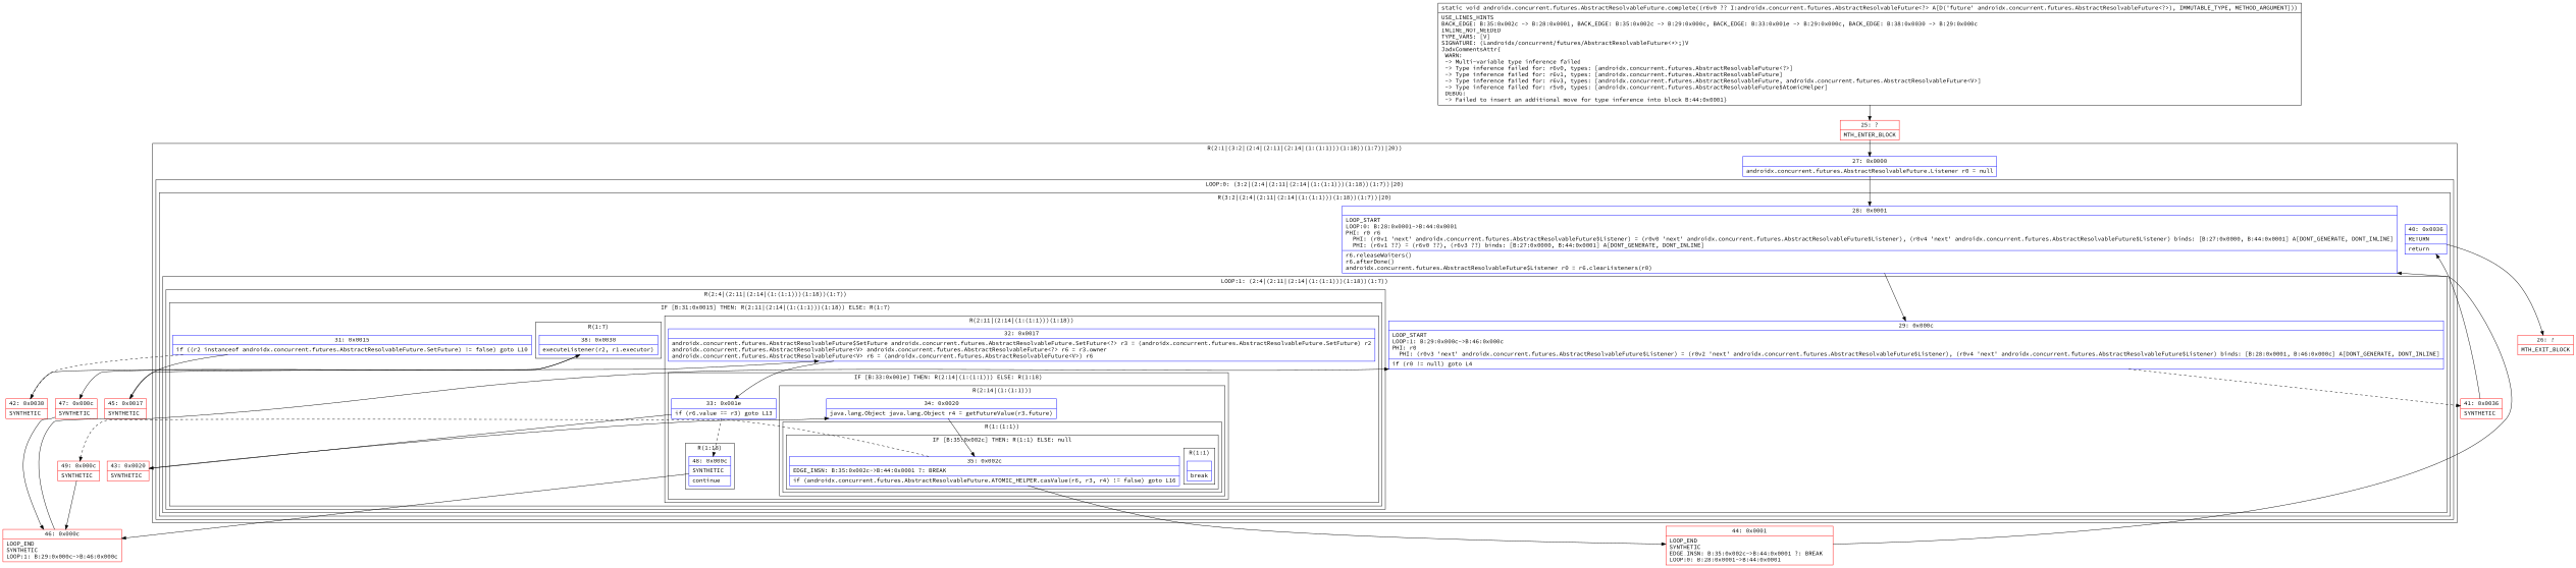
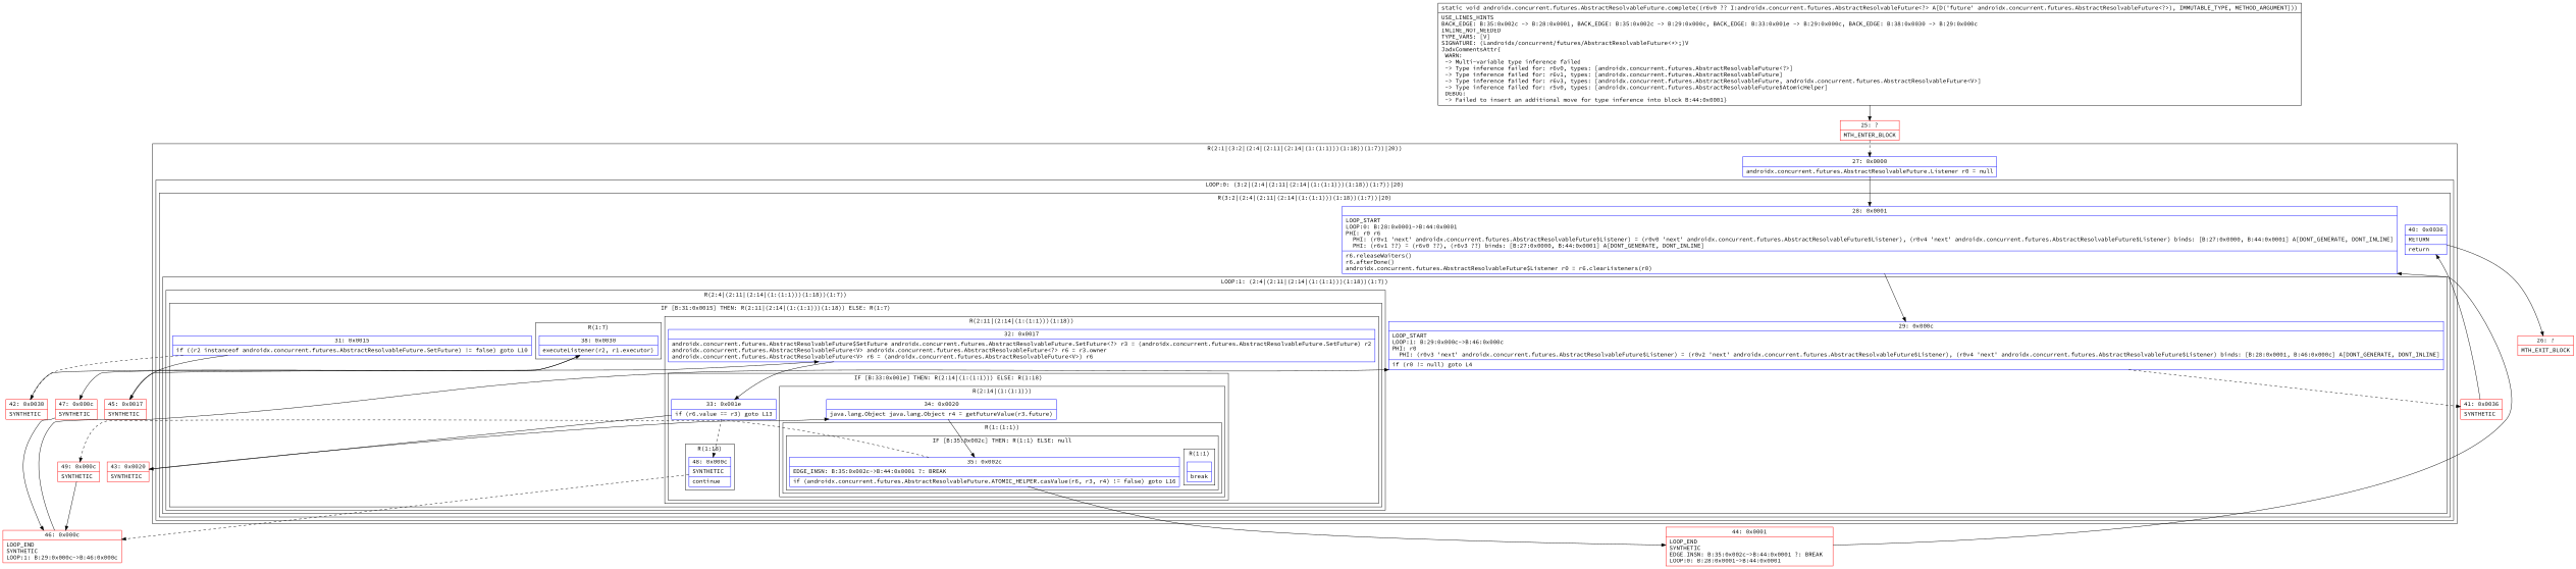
  digraph {
    fontname="Source Code Pro"
    node [color=blue fontname="Source Code Pro" shape=record]
    edge [fontname="Source Code Pro"]
    n1 [label="{|break\l}"]
    n2 [label="{35\:\ 0x002c|EDGE_INSN: B:35:0x002c\-\>B:44:0x0001 ?: BREAK  \l|if (androidx.concurrent.futures.AbstractResolvableFuture.ATOMIC_HELPER.casValue(r6, r3, r4) != false) goto L16\l}"]
    n3 [label="{34\:\ 0x0020|java.lang.Object java.lang.Object r4 = getFutureValue(r3.future)\l}"]
    n4 [label="{48\:\ 0x000c|SYNTHETIC\l|continue\l}"]
    n5 [label="{33\:\ 0x001e|if (r6.value == r3) goto L13\l}"]
    n6 [label="{32\:\ 0x0017|androidx.concurrent.futures.AbstractResolvableFuture$SetFuture androidx.concurrent.futures.AbstractResolvableFuture.SetFuture\<?\> r3 = (androidx.concurrent.futures.AbstractResolvableFuture.SetFuture) r2\landroidx.concurrent.futures.AbstractResolvableFuture\<V\> androidx.concurrent.futures.AbstractResolvableFuture\<?\> r6 = r3.owner\landroidx.concurrent.futures.AbstractResolvableFuture\<V\> r6 = (androidx.concurrent.futures.AbstractResolvableFuture\<V\>) r6\l}"]
    n7 [label="{38\:\ 0x0030|executeListener(r2, r1.executor)\l}"]
    n8 [label="{31\:\ 0x0015|if ((r2 instanceof androidx.concurrent.futures.AbstractResolvableFuture.SetFuture) != false) goto L10\l}"]
    n9 [label="{29\:\ 0x000c|LOOP_START\lLOOP:1: B:29:0x000c\-\>B:46:0x000c\lPHI: r0 \l  PHI: (r0v3 'next' androidx.concurrent.futures.AbstractResolvableFuture$Listener) = (r0v2 'next' androidx.concurrent.futures.AbstractResolvableFuture$Listener), (r0v4 'next' androidx.concurrent.futures.AbstractResolvableFuture$Listener) binds: [B:28:0x0001, B:46:0x000c] A[DONT_GENERATE, DONT_INLINE]\l|if (r0 != null) goto L4\l}"]
    n10 [label="{28\:\ 0x0001|LOOP_START\lLOOP:0: B:28:0x0001\-\>B:44:0x0001\lPHI: r0 r6 \l  PHI: (r0v1 'next' androidx.concurrent.futures.AbstractResolvableFuture$Listener) = (r0v0 'next' androidx.concurrent.futures.AbstractResolvableFuture$Listener), (r0v4 'next' androidx.concurrent.futures.AbstractResolvableFuture$Listener) binds: [B:27:0x0000, B:44:0x0001] A[DONT_GENERATE, DONT_INLINE]\l  PHI: (r6v1 ??) = (r6v0 ??), (r6v3 ??) binds: [B:27:0x0000, B:44:0x0001] A[DONT_GENERATE, DONT_INLINE]\l|r6.releaseWaiters()\lr6.afterDone()\landroidx.concurrent.futures.AbstractResolvableFuture$Listener r0 = r6.clearListeners(r0)\l}"]
    n11 [label="{40\:\ 0x0036|RETURN\l|return\l}"]
    n12 [label="{27\:\ 0x0000|androidx.concurrent.futures.AbstractResolvableFuture.Listener r0 = null\l}"]
    n13 [color=red label="{44\:\ 0x0001|LOOP_END\lSYNTHETIC\lEDGE_INSN: B:35:0x002c\-\>B:44:0x0001 ?: BREAK  \lLOOP:0: B:28:0x0001\-\>B:44:0x0001\l}"]
    n14 [color=red label="{49\:\ 0x000c|SYNTHETIC\l}"]
    n15 [color=red label="{46\:\ 0x000c|LOOP_END\lSYNTHETIC\lLOOP:1: B:29:0x000c\-\>B:46:0x000c\l}"]
    n16 [color=red label="{43\:\ 0x0020|SYNTHETIC\l}"]
    n17 [color=red label="{47\:\ 0x000c|SYNTHETIC\l}"]
    n18 [color=red label="{42\:\ 0x0030|SYNTHETIC\l}"]
    n19 [color=red label="{45\:\ 0x0017|SYNTHETIC\l}"]
    n20 [color=red label="{41\:\ 0x0036|SYNTHETIC\l}"]
    n21 [color=red label="{26\:\ ?|MTH_EXIT_BLOCK\l}"]
    n22 [color=red label="{25\:\ ?|MTH_ENTER_BLOCK\l}"]
    n23 [label="{static void androidx.concurrent.futures.AbstractResolvableFuture.complete((r6v0 ?? I:androidx.concurrent.futures.AbstractResolvableFuture\<?\> A[D('future' androidx.concurrent.futures.AbstractResolvableFuture\<?\>), IMMUTABLE_TYPE, METHOD_ARGUMENT]))  | USE_LINES_HINTS\lBACK_EDGE: B:35:0x002c \-\> B:28:0x0001, BACK_EDGE: B:35:0x002c \-\> B:29:0x000c, BACK_EDGE: B:33:0x001e \-\> B:29:0x000c, BACK_EDGE: B:38:0x0030 \-\> B:29:0x000c\lINLINE_NOT_NEEDED\lTYPE_VARS: [V]\lSIGNATURE: (Landroidx\/concurrent\/futures\/AbstractResolvableFuture\<*\>;)V\lJadxCommentsAttr\{\l WARN: \l \-\> Multi\-variable type inference failed\l \-\> Type inference failed for: r6v0, types: [androidx.concurrent.futures.AbstractResolvableFuture\<?\>]\l \-\> Type inference failed for: r6v1, types: [androidx.concurrent.futures.AbstractResolvableFuture]\l \-\> Type inference failed for: r6v3, types: [androidx.concurrent.futures.AbstractResolvableFuture, androidx.concurrent.futures.AbstractResolvableFuture\<V\>]\l \-\> Type inference failed for: r5v0, types: [androidx.concurrent.futures.AbstractResolvableFuture$AtomicHelper]\l DEBUG: \l \-\> Failed to insert an additional move for type inference into block B:44:0x0001\}\l}" color=""]
    subgraph cluster_1 {
      label="R(2:1|(3:2|(2:4|(2:11|(2:14|(1:(1:1)))(1:18))(1:7))|20))"
      n12
      subgraph cluster_2 {
        label="LOOP:0: (3:2|(2:4|(2:11|(2:14|(1:(1:1)))(1:18))(1:7))|20)"
        subgraph cluster_3 {
          label="R(3:2|(2:4|(2:11|(2:14|(1:(1:1)))(1:18))(1:7))|20)"
          n10
          n11
          subgraph cluster_4 {
            label="LOOP:1: (2:4|(2:11|(2:14|(1:(1:1)))(1:18))(1:7))"
            n9
            subgraph cluster_5 {
              label="R(2:4|(2:11|(2:14|(1:(1:1)))(1:18))(1:7))"
              subgraph cluster_6 {
                label="IF [B:31:0x0015] THEN: R(2:11|(2:14|(1:(1:1)))(1:18)) ELSE: R(1:7)"
                n8
                subgraph cluster_7 {
                  label="R(2:11|(2:14|(1:(1:1)))(1:18))"
                  n6
                  subgraph cluster_8 {
                    label="IF [B:33:0x001e] THEN: R(2:14|(1:(1:1))) ELSE: R(1:18)"
                    n5
                    subgraph cluster_9 {
                      label="R(2:14|(1:(1:1)))"
                      n3
                      subgraph cluster_10 {
                        label="R(1:(1:1))"
                        subgraph cluster_11 {
                          label="IF [B:35:0x002c] THEN: R(1:1) ELSE: null"
                          n2
                          subgraph cluster_12 {
                            label="R(1:1)"
                            n1
                          }
                        }
                      }
                    }
                    subgraph cluster_13 {
                      label="R(1:18)"
                      n4
                    }
                  }
                }
                subgraph cluster_14 {
                  label="R(1:7)"
                  n7
                }
              }
            }
          }
        }
      }
    }
    n2 -> n13
    n2 -> n14 [style=dashed]
    n3 -> n2
-   n4 -> n15
+   n4 -> n15 [style=dashed]
    n5 -> n4 [style=dashed]
    n5 -> n16
    n6 -> n5
    n7 -> n17
    n8 -> n18 [style=dashed]
    n8 -> n19
    n9 -> n20 [style=dashed]
    n10 -> n9
    n11 -> n21
    n12 -> n10
    n13 -> n10
    n14 -> n15
    n15 -> n9
    n16 -> n3
    n17 -> n15
    n18 -> n7
    n19 -> n6
    n20 -> n11
-   n22 -> n12
+   n22 -> n12 [style=dashed]
    n23 -> n22
  }
